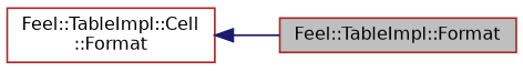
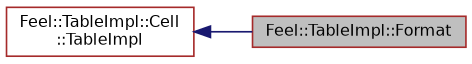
  digraph {
    rankdir=LR
    node [color=brown fontname=Helvetica fontsize=10 shape=record style=filled]
    n1 [fillcolor=grey75 fontcolor=black height=0.2 label="Feel::TableImpl::Format" width=0.4]
-   n2 [fillcolor=white height=0.2 label="Feel::TableImpl::Cell\l::Format" width=0.4]
+   n2 [fillcolor=white height=0.2 label="Feel::TableImpl::Cell\l::TableImpl" width=0.4]
    n2 -> n1 [color=midnightblue dir=back fontname=Helvetica fontsize=10 labelfontname=Helvetica labelfontsize=10 style=solid]
  }
